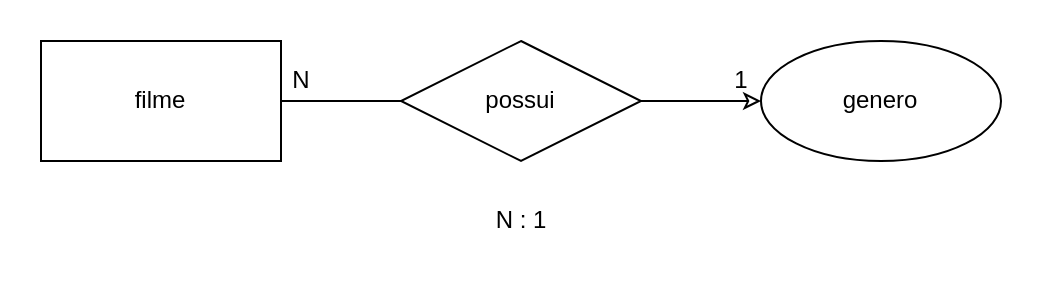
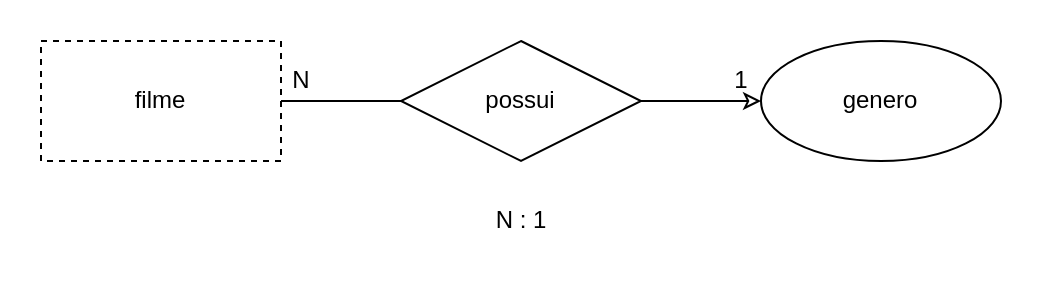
  <mxCell id="0" />
  <mxCell id="1" parent="0" />
  <mxCell id="2" style="edgeStyle=orthogonalEdgeStyle;rounded=0;orthogonalLoop=1;jettySize=auto;html=1;endArrow=none;endFill=0;" parent="1" source="3" target="6" edge="1"><mxGeometry relative="1" as="geometry" /></mxCell>
- <mxCell id="3" value="filme" style="rounded=0;whiteSpace=wrap;html=1;" parent="1" vertex="1"><mxGeometry x="20" y="20" width="120" height="60" as="geometry" /></mxCell>
+ <mxCell id="3" value="filme" style="rounded=0;whiteSpace=wrap;html=1;dashed=1;" parent="1" vertex="1"><mxGeometry x="20" y="20" width="120" height="60" as="geometry" /></mxCell>
  <mxCell id="4" value="genero" style="ellipse;whiteSpace=wrap;html=1;" parent="1" vertex="1"><mxGeometry x="380" y="20" width="120" height="60" as="geometry" /></mxCell>
  <mxCell id="5" style="edgeStyle=orthogonalEdgeStyle;rounded=0;orthogonalLoop=1;jettySize=auto;html=1;endArrow=classic;endFill=0;" parent="1" source="6" target="4" edge="1"><mxGeometry relative="1" as="geometry" /></mxCell>
  <mxCell id="6" value="possui" style="shape=rhombus;perimeter=rhombusPerimeter;whiteSpace=wrap;html=1;align=center;" parent="1" vertex="1"><mxGeometry x="200" y="20" width="120" height="60" as="geometry" /></mxCell>
  <mxCell id="7" value="N" style="text;html=1;align=center;verticalAlign=middle;resizable=0;points=[];autosize=1;strokeColor=none;" parent="1" vertex="1"><mxGeometry x="140" y="30" width="20" height="20" as="geometry" /></mxCell>
  <mxCell id="8" value="1" style="text;html=1;align=center;verticalAlign=middle;resizable=0;points=[];autosize=1;strokeColor=none;" parent="1" vertex="1"><mxGeometry x="360" y="30" width="20" height="20" as="geometry" /></mxCell>
  <mxCell id="9" value="N : 1" style="text;html=1;align=center;verticalAlign=middle;resizable=0;points=[];autosize=1;strokeColor=none;" parent="1" vertex="1"><mxGeometry x="240" y="100" width="40" height="20" as="geometry" /></mxCell>
